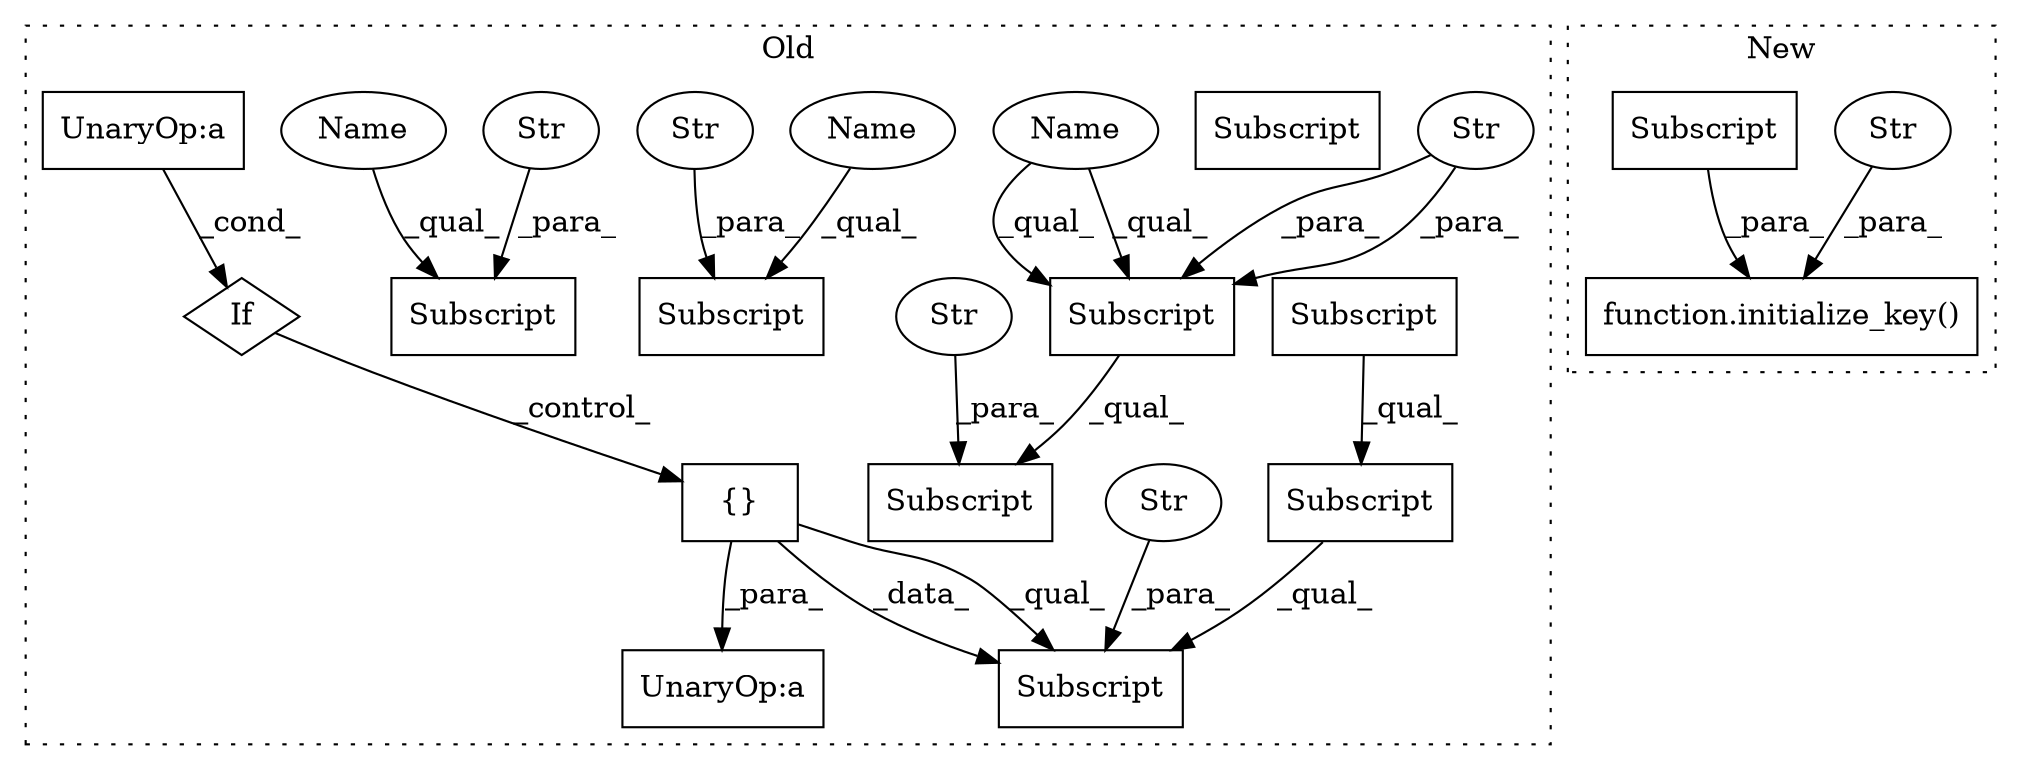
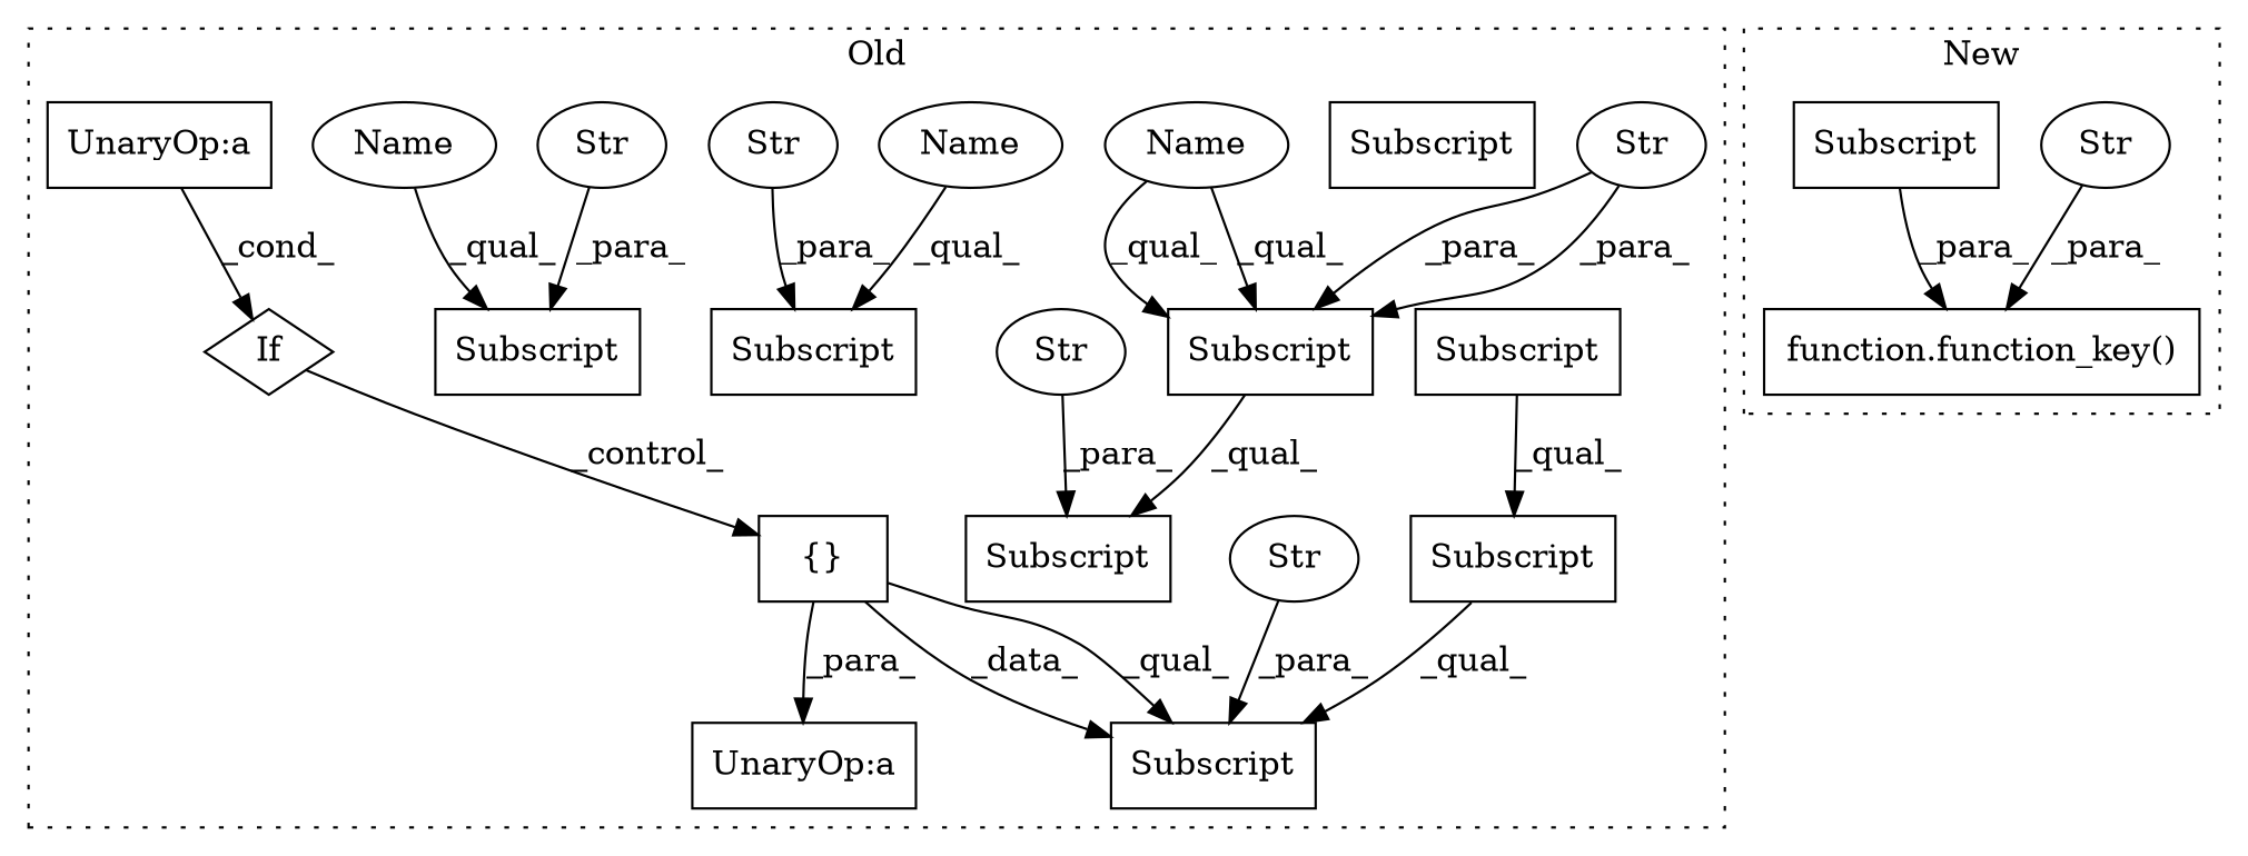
  digraph {
    node [a=63 l="27,0" s="16268,0" shape=box]
    n1 [l="49,0" label=Subscript]
    n2 [a=66 l=5 label=Str s=16311 shape=ellipse]
    n3 [a=59 l="1,0" label="{}" s="15994,15998"]
    n4 [a=96 l=3 label=If s=15850 shape=diamond]
    n5 [label=Subscript s="15704,0"]
    n6 [a=66 l=19 label=Str s=15711 shape=ellipse]
    n7 [l="42,0" label=Subscript s="15769,0"]
    n8 [a=66 l=13 label=Str s=15797 shape=ellipse]
    n9 [label=Subscript s="15769,0"]
    n10 [a=66 l=19 label=Str s=15776 shape=ellipse]
    n11 [a=61 l=64 label="UnaryOp:a" s=16019]
    n12 [a=61 l=62 label="UnaryOp:a" s=15853]
    n13 [label=Subscript s="15872,0"]
    n14 [a=66 l=19 label=Str s=15879 shape=ellipse]
    n15 [a=87 l=6 label=Name s=15872 shape=ellipse]
    n16 [a=87 l=6 label=Name s=15769 shape=ellipse]
    n17 [a=87 l=6 label=Name s=15704 shape=ellipse]
    n18 [l="42,0" label=Subscript]
    n19 [label=Subscript]
    n20 [label=Subscript s="15769,0"]
-   n21 [a=75 l="36,18" label="function.initialize_key()" s="15555,15633"]
+   n21 [a=75 l="36,18" label="function.function_key()" s="15555,15633"]
    n22 [a=66 l=13 label=Str s=15620 shape=ellipse]
    n23 [label=Subscript s="15591,0"]
    subgraph cluster_1 {
      label=Old
      style=dotted
      n1
      n2
      n3
      n4
      n5
      n6
      n7
      n8
      n9
      n10
      n11
      n12
      n13
      n14
      n15
      n16
      n17
      n18
      n19
      n20
    }
    subgraph cluster_2 {
      label=New
      style=dotted
      n21
      n22
      n23
    }
    n2 -> n1 [label=_para_]
    n3 -> n1 [label=_data_]
    n3 -> n1 [label=_qual_]
    n3 -> n11 [label=_para_]
    n4 -> n3 [label=_control_]
    n6 -> n5 [label=_para_]
    n8 -> n7 [label=_para_]
    n10 -> n20 [label=_para_]
    n10 -> n20 [label=_para_]
    n12 -> n4 [label=_cond_]
    n14 -> n13 [label=_para_]
    n15 -> n13 [label=_qual_]
    n16 -> n20 [label=_qual_]
    n16 -> n20 [label=_qual_]
    n17 -> n5 [label=_qual_]
    n18 -> n1 [label=_qual_]
    n19 -> n18 [label=_qual_]
    n20 -> n7 [label=_qual_]
    n22 -> n21 [label=_para_]
    n23 -> n21 [label=_para_]
  }
